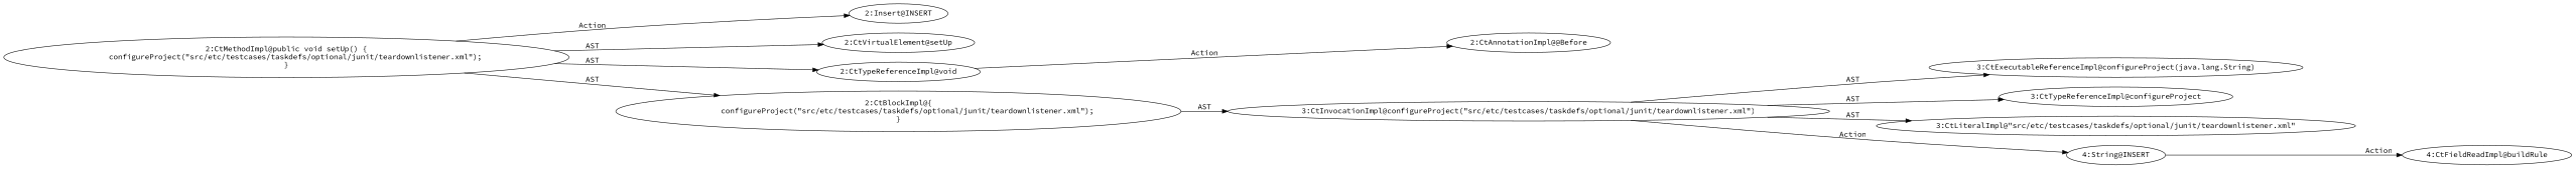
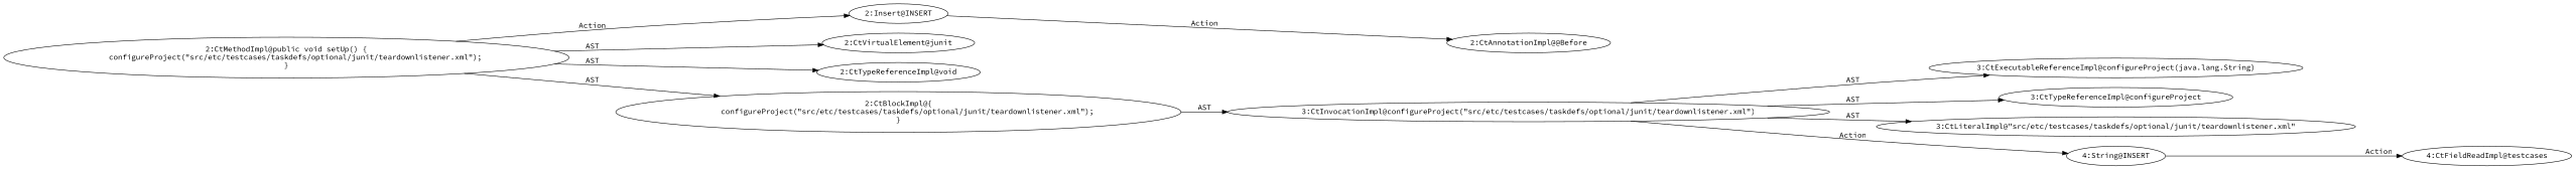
  digraph {
    fontname="Source Code Pro"
    rankdir=LR
    node [fontname="Source Code Pro" shape=ellipse]
    edge [fontname="Source Code Pro"]
    n1 [label="2:CtTypeReferenceImpl@void"]
-   n2 [label="2:CtVirtualElement@setUp"]
+   n2 [label="2:CtVirtualElement@junit"]
    n3 [label="3:CtExecutableReferenceImpl@configureProject(java.lang.String)"]
    n4 [label="3:CtTypeReferenceImpl@configureProject"]
    n5 [label="3:CtLiteralImpl@\"src/etc/testcases/taskdefs/optional/junit/teardownlistener.xml\""]
    n6 [label="3:CtInvocationImpl@configureProject(\"src/etc/testcases/taskdefs/optional/junit/teardownlistener.xml\")"]
    n7 [label="4:String@INSERT"]
-   n8 [label="4:CtFieldReadImpl@buildRule"]
+   n8 [label="4:CtFieldReadImpl@testcases"]
    n9 [label="2:CtBlockImpl@\{\n    configureProject(\"src/etc/testcases/taskdefs/optional/junit/teardownlistener.xml\");\n\}"]
    n10 [label="2:CtMethodImpl@public void setUp() \{\n    configureProject(\"src/etc/testcases/taskdefs/optional/junit/teardownlistener.xml\");\n\}"]
    n11 [label="2:Insert@INSERT"]
    n12 [label="2:CtAnnotationImpl@@Before"]
    n6 -> n3 [label=AST]
    n6 -> n4 [label=AST]
    n6 -> n5 [label=AST]
    n6 -> n7 [label=Action]
    n7 -> n8 [label=Action]
    n9 -> n6 [label=AST]
    n10 -> n1 [label=AST]
    n10 -> n2 [label=AST]
    n10 -> n9 [label=AST]
    n10 -> n11 [label=Action]
-   n1 -> n12 [label=Action]
+   n11 -> n12 [label=Action]
  }
